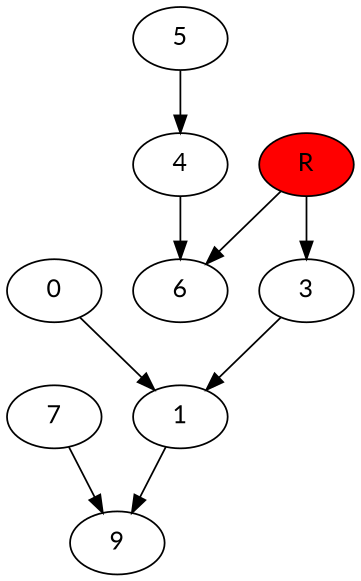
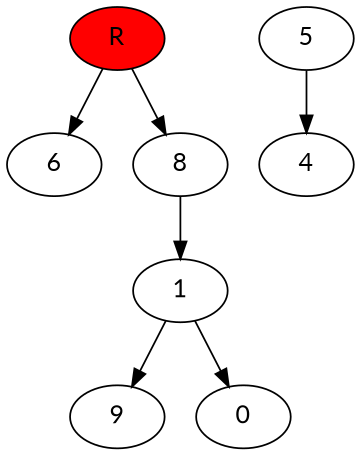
  digraph {
    fontname=Lato
    node [fontname=Lato]
    edge [fontname=Lato]
    1
    9
-   7
    n4 [label=0]
    4
    6
-   8 [label=3]
+   8
    5
    R [fillcolor="#ff0000" style=filled]
    1 -> 9
-   7 -> 9
-   n4 -> 1
-   4 -> 6
+   1 -> n4
    8 -> 1
    5 -> 4
    R -> 6
    R -> 8
  }
